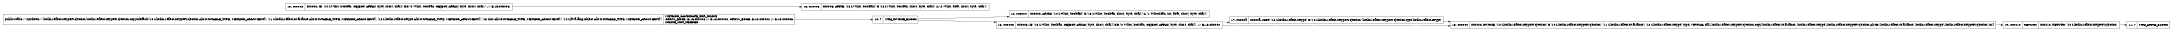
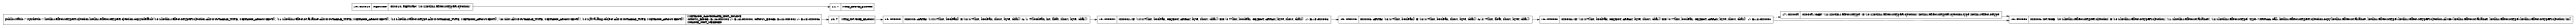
  digraph {
    rankdir=LR
    node [shape=record]
    n1 [label="{10\:\ ?|MTH_INVOKE_BLOCK\l}"]
    n2 [label="{12\:\ 0x0000|0x0000: ARITH  (r4 I:??[int, boolean]) = (r3 I:??[int, boolean, short, byte, char]) & (1 ??[boolean, int, float, short, byte, char]) \l}"]
    n3 [label="{13\:\ 0x0002|0x0002: IF  (r4 I:??[int, boolean, OBJECT, ARRAY, byte, short, char]) == (0 ??[int, boolean, OBJECT, ARRAY, byte, short, char])  \-\> B:15:0x0006 \l}"]
    n4 [label="{15\:\ 0x0006|0x0006: ARITH  (r3 I:??[int, boolean]) = (r3 I:??[int, boolean, short, byte, char]) & (2 ??[int, float, short, byte, char]) \l}"]
    n5 [label="{16\:\ 0x0008|0x0008: IF  (r3 I:??[int, boolean, OBJECT, ARRAY, byte, short, char]) == (0 ??[int, boolean, OBJECT, ARRAY, byte, short, char])  \-\> B:18:0x000c \l}"]
    n6 [label="{17\:\ 0x000a|0x000a: IGET  (r2 I:kotlin.reflect.KType) = (r0 I:kotlin.reflect.KTypeProjection) kotlin.reflect.KTypeProjection.type kotlin.reflect.KType \l}"]
    n7 [label="{18\:\ 0x000c|0x000c: INVOKE  (r0 I:kotlin.reflect.KTypeProjection) = (r0 I:kotlin.reflect.KTypeProjection), (r1 I:kotlin.reflect.KVariance), (r2 I:kotlin.reflect.KType) type: VIRTUAL call: kotlin.reflect.KTypeProjection.copy(kotlin.reflect.KVariance, kotlin.reflect.KType):kotlin.reflect.KTypeProjection A[MD:(kotlin.reflect.KVariance, kotlin.reflect.KType):kotlin.reflect.KTypeProjection (m)]\l}"]
    n8 [label="{19\:\ 0x0010|RETURN\l|0x0010: RETURN  (r0 I:kotlin.reflect.KTypeProjection) \l}"]
    n9 [label="{11\:\ ?|MTH_ARITH_BLOCK\l}"]
    n10 [label="{public static \/* synthetic *\/ kotlin.reflect.KTypeProjection kotlin.reflect.KTypeProjection.copy$default((r0 I:kotlin.reflect.KTypeProjection A[IMMUTABLE_TYPE, METHOD_ARGUMENT]), (r1 I:kotlin.reflect.KVariance A[IMMUTABLE_TYPE, METHOD_ARGUMENT]), (r2 I:kotlin.reflect.KType A[IMMUTABLE_TYPE, METHOD_ARGUMENT]), (r3 I:int A[IMMUTABLE_TYPE, METHOD_ARGUMENT]), (r4 I:java.lang.Object A[IMMUTABLE_TYPE, METHOD_ARGUMENT]))  | METHOD_CANDIDATE_FOR_INLINE\lCROSS_EDGE: B:16:0x0008 \-\> B:18:0x000c, CROSS_EDGE: B:13:0x0002 \-\> B:15:0x0006\lINLINE_NOT_NEEDED\l}"]
    n1 -> n2
+   n2 -> n3
    n3 -> n4
-   n1 -> n5
+   n4 -> n5
    n5 -> n6 [style=dashed]
    n5 -> n7
    n6 -> n7
-   n7 -> n8
    n8 -> n9
    n10 -> n1
  }
